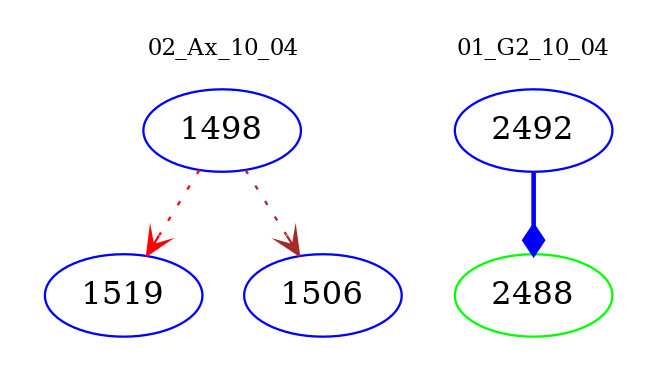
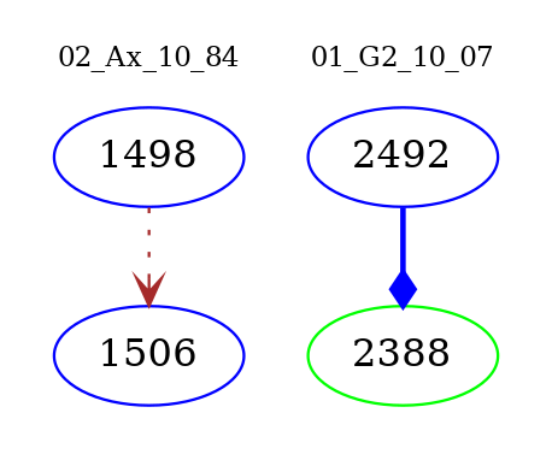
  digraph {
    fontname="DejaVu Serif"
    node [color=blue fontname="DejaVu Serif"]
    edge [arrowhead=vee fontname="DejaVu Serif" style=dotted]
    n1 [label=1498]
-   n2 [label=1519]
    n3 [label=1506]
    n4 [label=2492]
-   n5 [color=green label=2488]
+   n5 [color=green label=2388]
    subgraph cluster_1 {
      color=white
      fontsize=10
-     label="02_Ax_10_04"
+     label="02_Ax_10_84"
      n1
-     n2
      n3
    }
    subgraph cluster_2 {
      color=white
      fontsize=10
-     label="01_G2_10_04"
+     label="01_G2_10_07"
      n4
      n5
    }
-   n1 -> n2 [color=red]
    n1 -> n3 [color=brown]
    n4 -> n5 [arrowhead=diamond color=blue style=bold]
  }
